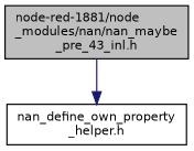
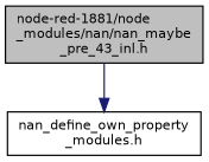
  digraph {
    fontname="DejaVu Sans"
    node [color=black fontname="DejaVu Sans" fontsize=10 shape=record style=filled]
    n1 [fillcolor=grey75 fontcolor=black height=0.2 label="node-red-1881/node\l_modules/nan/nan_maybe\l_pre_43_inl.h" width=0.4]
-   n2 [fillcolor=white height=0.2 label="nan_define_own_property\l_helper.h" width=0.4]
+   n2 [fillcolor=white height=0.2 label="nan_define_own_property\l_modules.h" width=0.4]
    n1 -> n2 [color=midnightblue fontname="DejaVu Sans" fontsize=10 labelfontname=Helvetica labelfontsize=10 style=solid]
  }
